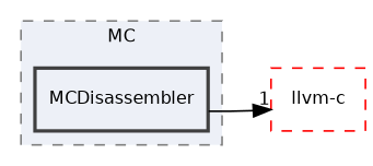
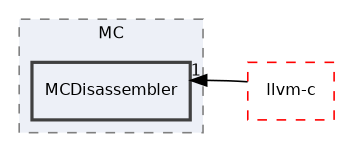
  digraph {
    compound=true
    rankdir=LR
    node [fillcolor="#edf0f7" fontname=Helvetica fontsize=10 shape=box]
    n1 [color=grey25 label=MCDisassembler style="filled,bold,"]
    n2 [color=red label="llvm-c" style="dashed,"]
    subgraph cluster_1 {
      bgcolor="#edf0f7"
      fontname=Helvetica
      fontsize=10
      label=MC
      pencolor=grey50
      style="filled,dashed,"
      n1
    }
-   n1 -> n2 [fontname=Helvetica fontsize=10 headlabel=1 labeldistance=1.5 labelfontname=Helvetica labelfontsize=10]
+   n2 -> n1 [fontname=Helvetica fontsize=10 headlabel=1 labeldistance=1.5 labelfontname=Helvetica labelfontsize=10]
  }
